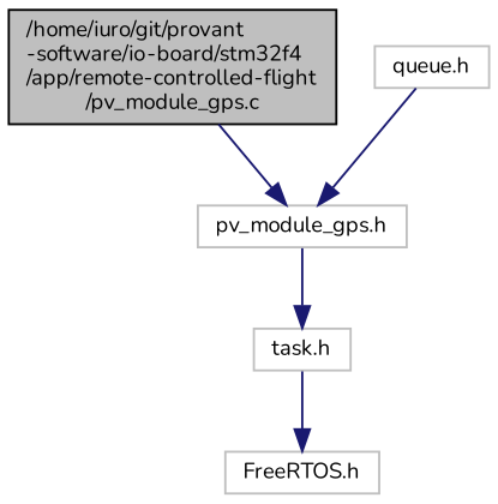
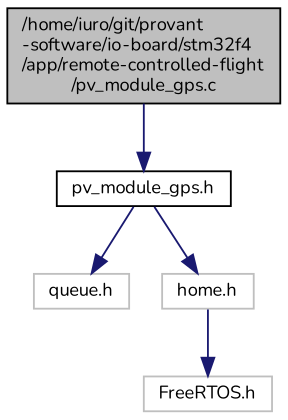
  digraph {
    fontname=Nunito
    node [color=grey75 fillcolor=white fontname=Nunito fontsize=10 shape=record style=filled]
    edge [color=midnightblue fontname=Nunito fontsize=10 labelfontname=Helvetica labelfontsize=10 style=solid]
    n1 [color=black fillcolor=grey75 fontcolor=black height=0.2 label="/home/iuro/git/provant\l-software/io-board/stm32f4\l/app/remote-controlled-flight\l/pv_module_gps.c" width=0.4]
-   n2 [height=0.2 label="pv_module_gps.h" width=0.4]
+   n2 [color=black height=0.2 label="pv_module_gps.h" width=0.4]
    n3 [height=0.2 label="queue.h" width=0.4]
-   n4 [height=0.2 label="task.h" width=0.4]
+   n4 [height=0.2 label="home.h" width=0.4]
    n5 [height=0.2 label="FreeRTOS.h" width=0.4]
    n1 -> n2
-   n3 -> n2
+   n2 -> n3
    n2 -> n4
    n4 -> n5
  }
